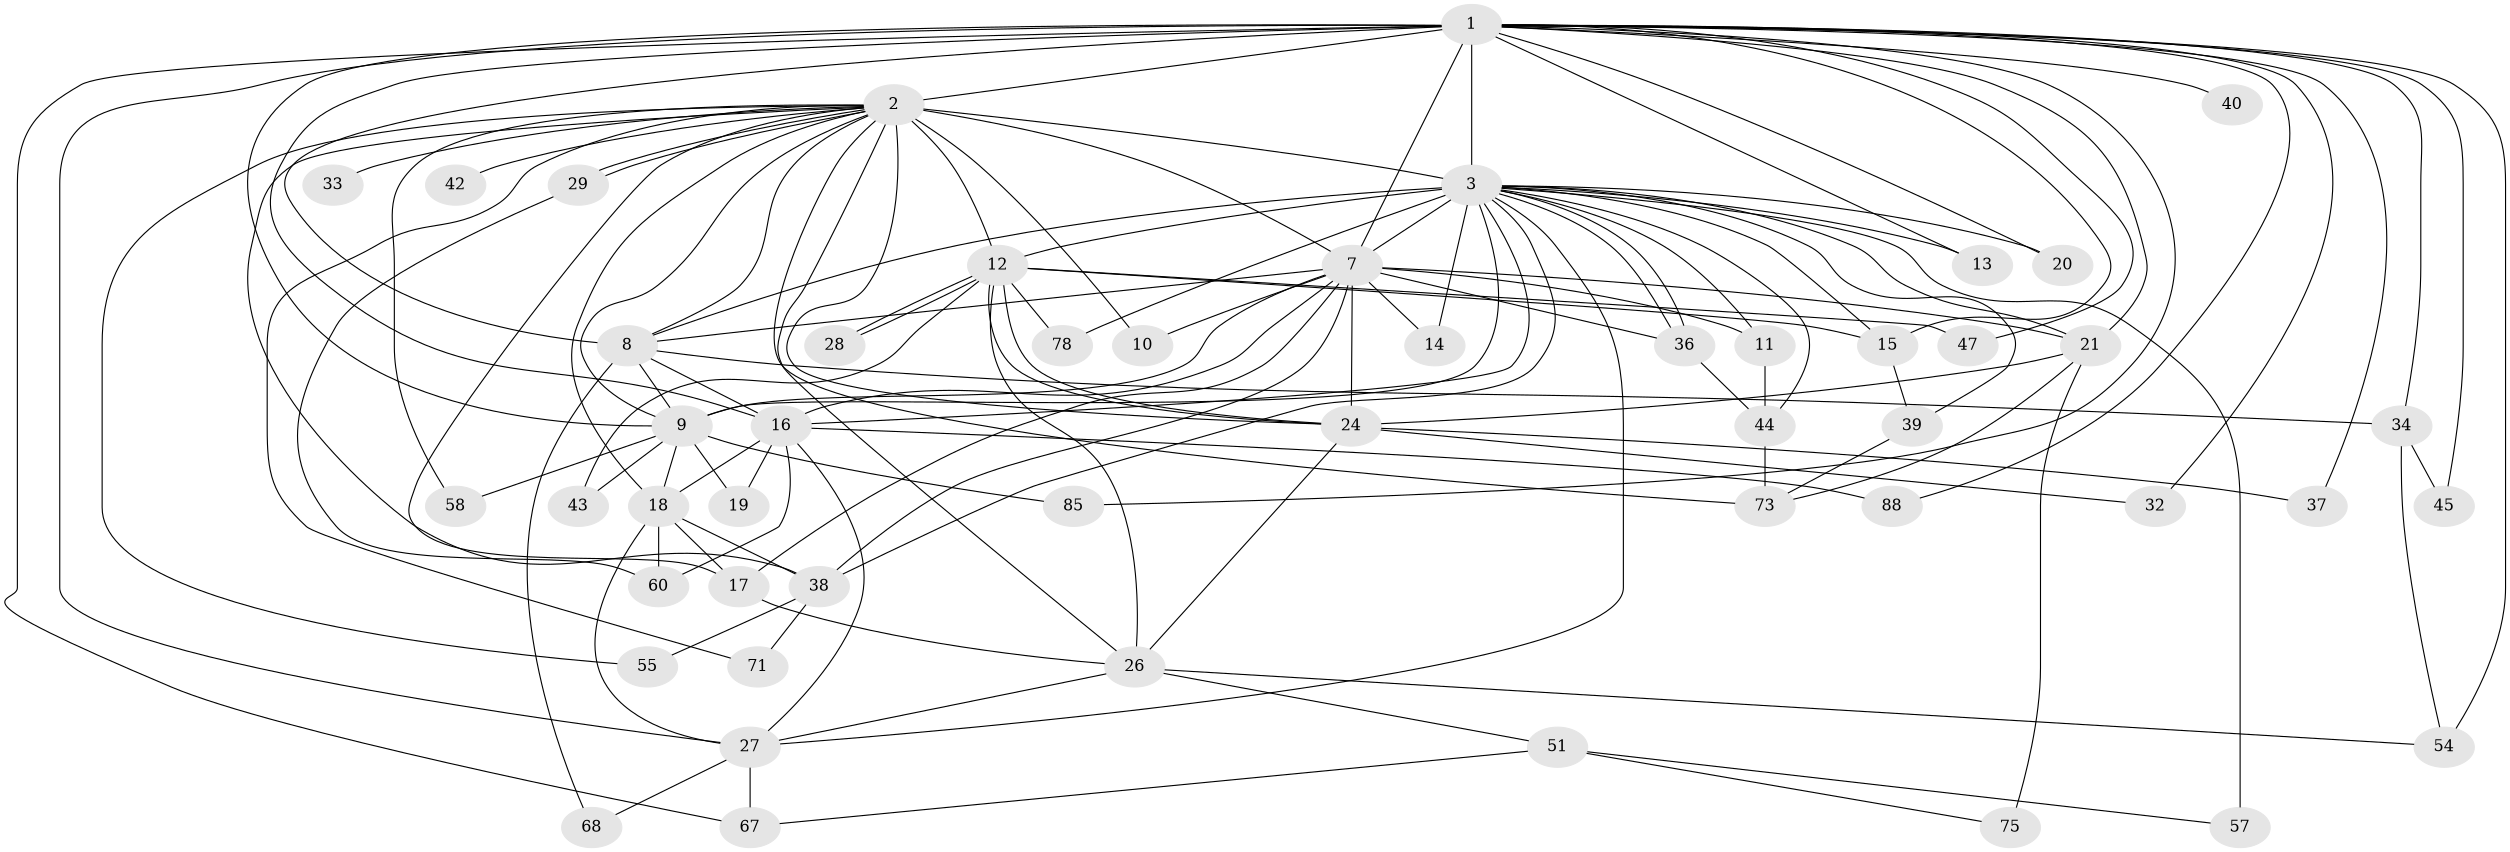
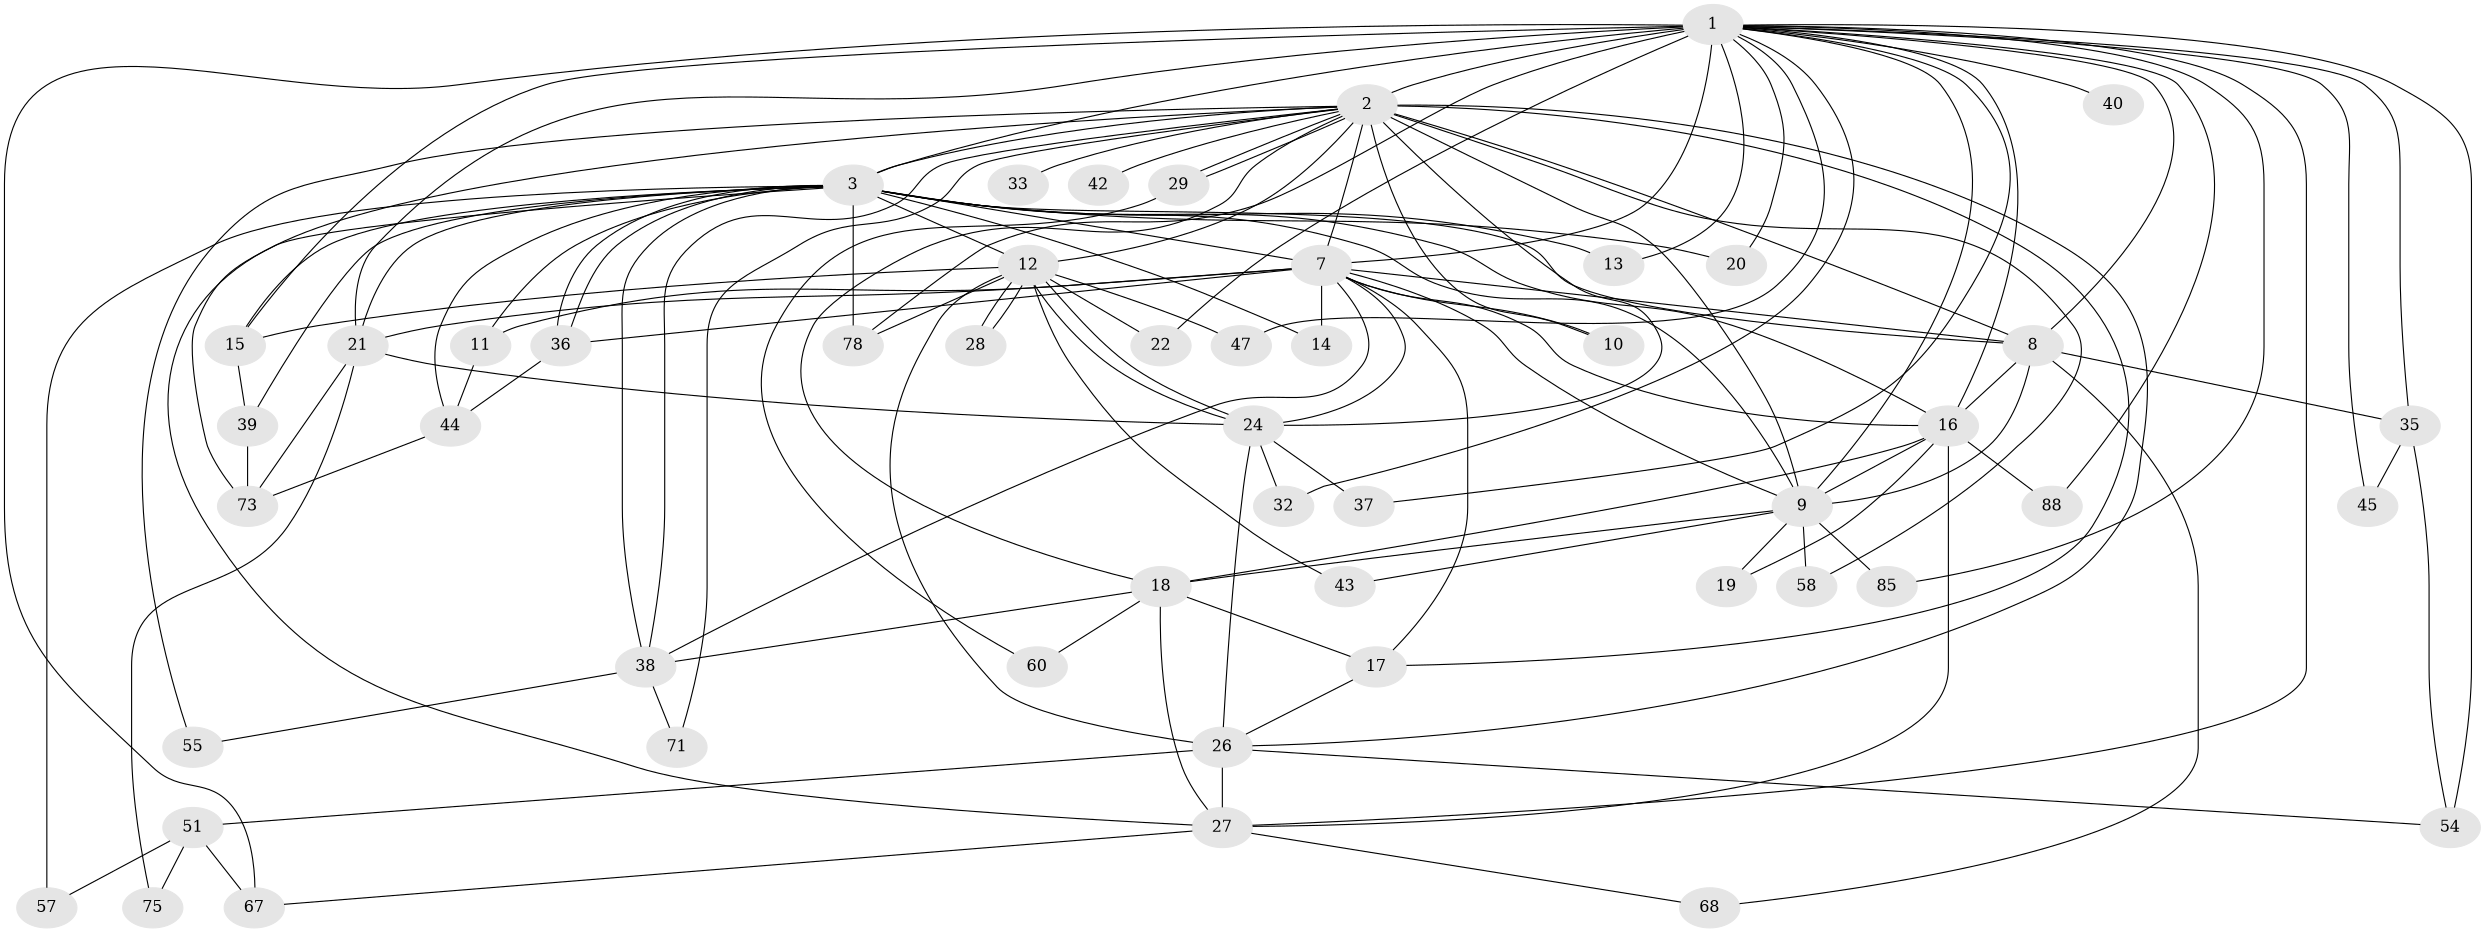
  graph {
    node [color=gray90 style=filled]
    1 [super="+10"]
    2 [super="+49+86+4+63+61+6"]
    3 [super="+5+65"]
    7 [super="+50"]
    8
    9 [super="+77"]
    13
    15 [super="+92"]
    16 [super="+53+30"]
    20
    21 [super="+23"]
+   22 [super="+31"]
    27 [super="+56"]
    32
-   34
+   34 [label=35]
    37
    40
    45
    47
    54 [super="+82"]
    67 [super="+74"]
    78 [super="+97"]
    85
    88
    12 [super="+81"]
    17
    18 [super="+99"]
    24
    26 [super="+52+41"]
    29
    33
    38 [super="+48"]
    42
    55
    58
    n36 [label=10]
    71
    73 [super="+80"]
    11
    14
    36 [super="+59"]
    39 [super="+69"]
    44 [super="+84"]
    57 [super="+93"]
    68
    19
    43
    60 [super="+64"]
    75
    28
    51
    1 -- 2 [weight=8]
    1 -- 3 [weight=4]
    1 -- 7 [weight=2]
    1 -- 8 [weight=2]
    1 -- 9 [weight=2]
    1 -- 13
    1 -- 15
    1 -- 16
    1 -- 20
    1 -- 21 [weight=2]
+   1 -- 22 [weight=2]
    1 -- 27
    1 -- 32
    1 -- 34
    1 -- 37
    1 -- 40 [weight=2]
    1 -- 45
    1 -- 47
    1 -- 54 [weight=2]
    1 -- 67
+   1 -- 78
    1 -- 85
    1 -- 88
    2 -- 3 [weight=7]
    2 -- 7 [weight=5]
    2 -- 8 [weight=5]
    2 -- 9 [weight=3]
    2 -- 12
    2 -- 17
    2 -- 18
    2 -- 24
    2 -- 26
    2 -- 29
    2 -- 29
    2 -- 33 [weight=2]
    2 -- 38
    2 -- 42 [weight=2]
    2 -- 55
    2 -- 58
    2 -- n36
    2 -- 71
    2 -- 73 [weight=2]
    3 -- 7 [weight=5]
    3 -- 8 [weight=2]
    3 -- 9 [weight=3]
    3 -- 13
    3 -- 15
    3 -- 16 [weight=2]
    3 -- 20
    3 -- 21
    3 -- 27
    3 -- 78
    3 -- 12 [weight=3]
    3 -- 38
    3 -- 11
    3 -- 14
    3 -- 36 [weight=2]
    3 -- 36
    3 -- 39 [weight=2]
    3 -- 44
    3 -- 57 [weight=2]
    7 -- 8
    7 -- 9
    7 -- 16
    7 -- 21
    7 -- 17
    7 -- 24
    7 -- 38 [weight=2]
    7 -- n36
    7 -- 11
    7 -- 14
    7 -- 36
    8 -- 9
    8 -- 16
    8 -- 34
    8 -- 68
    9 -- 85
    9 -- 18
    9 -- 58
    9 -- 19
    9 -- 43
    15 -- 39
    16 -- 27
    16 -- 88
    16 -- 18
    16 -- 19
-   16 -- 60
+   16 -- 9
    21 -- 24
    21 -- 73
    21 -- 75
    27 -- 67
    27 -- 68
    34 -- 45
    34 -- 54
    12 -- 15
+   12 -- 22
    12 -- 47
    12 -- 78
    12 -- 24
    12 -- 24
    12 -- 26 [weight=2]
    12 -- 43
    12 -- 28
    12 -- 28
    17 -- 26
    18 -- 27
    18 -- 17
    18 -- 38
    18 -- 60
    24 -- 32
    24 -- 37
    24 -- 26
    26 -- 27
    26 -- 54
    26 -- 51
    29 -- 60
    38 -- 55
    38 -- 71
    11 -- 44
    36 -- 44
    39 -- 73
    44 -- 73
    51 -- 67
    51 -- 57
    51 -- 75
  }
